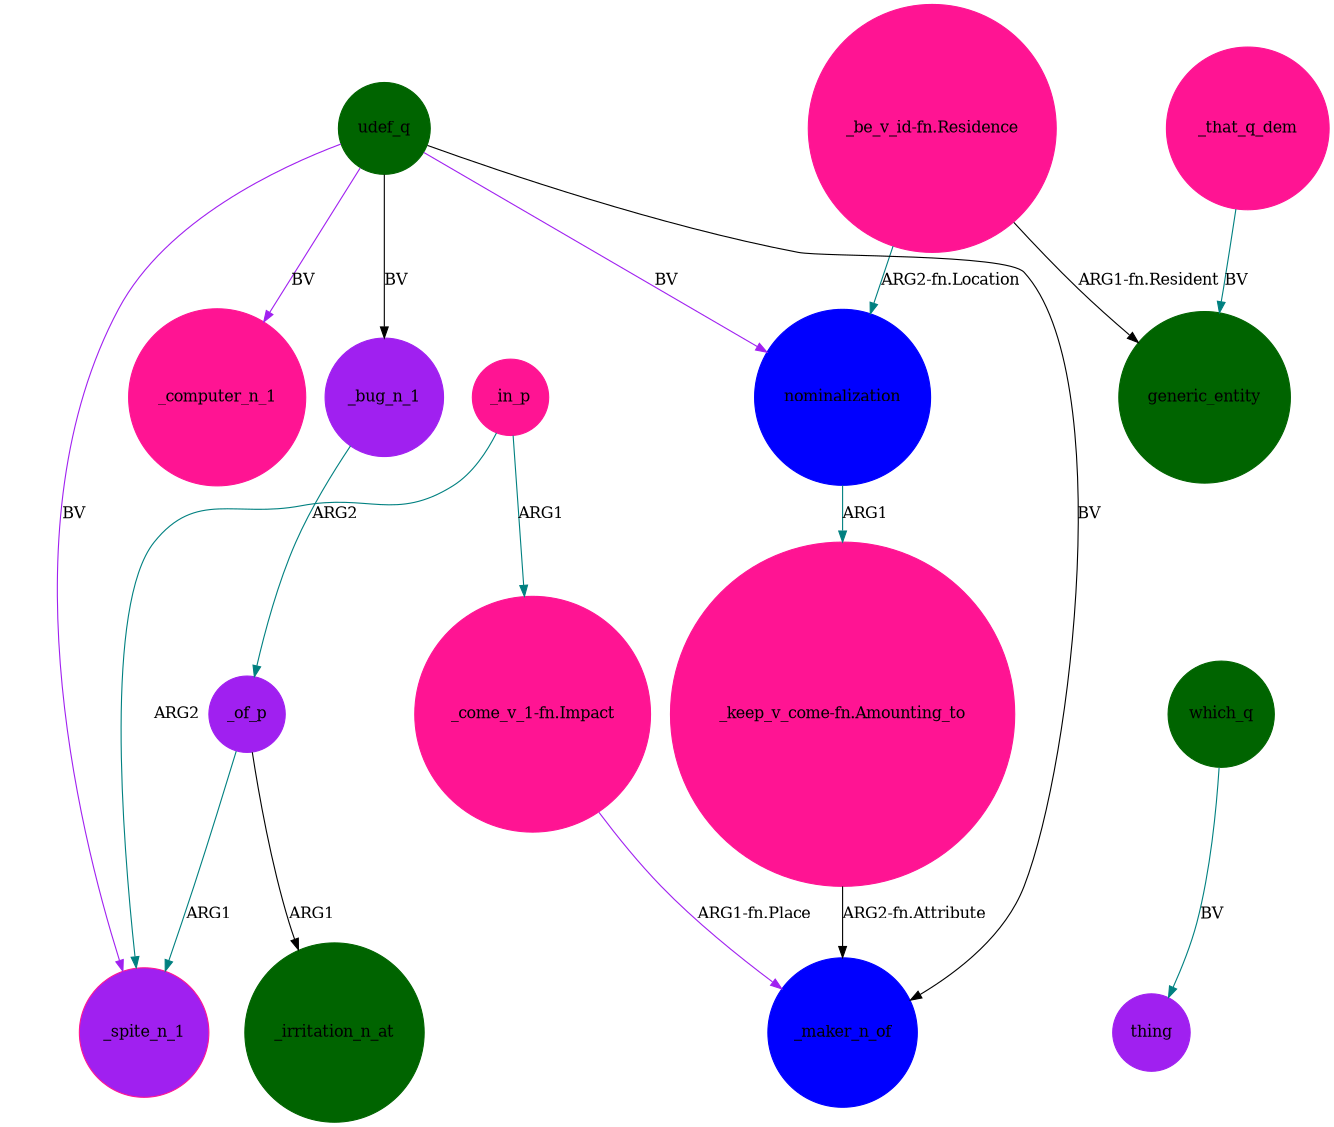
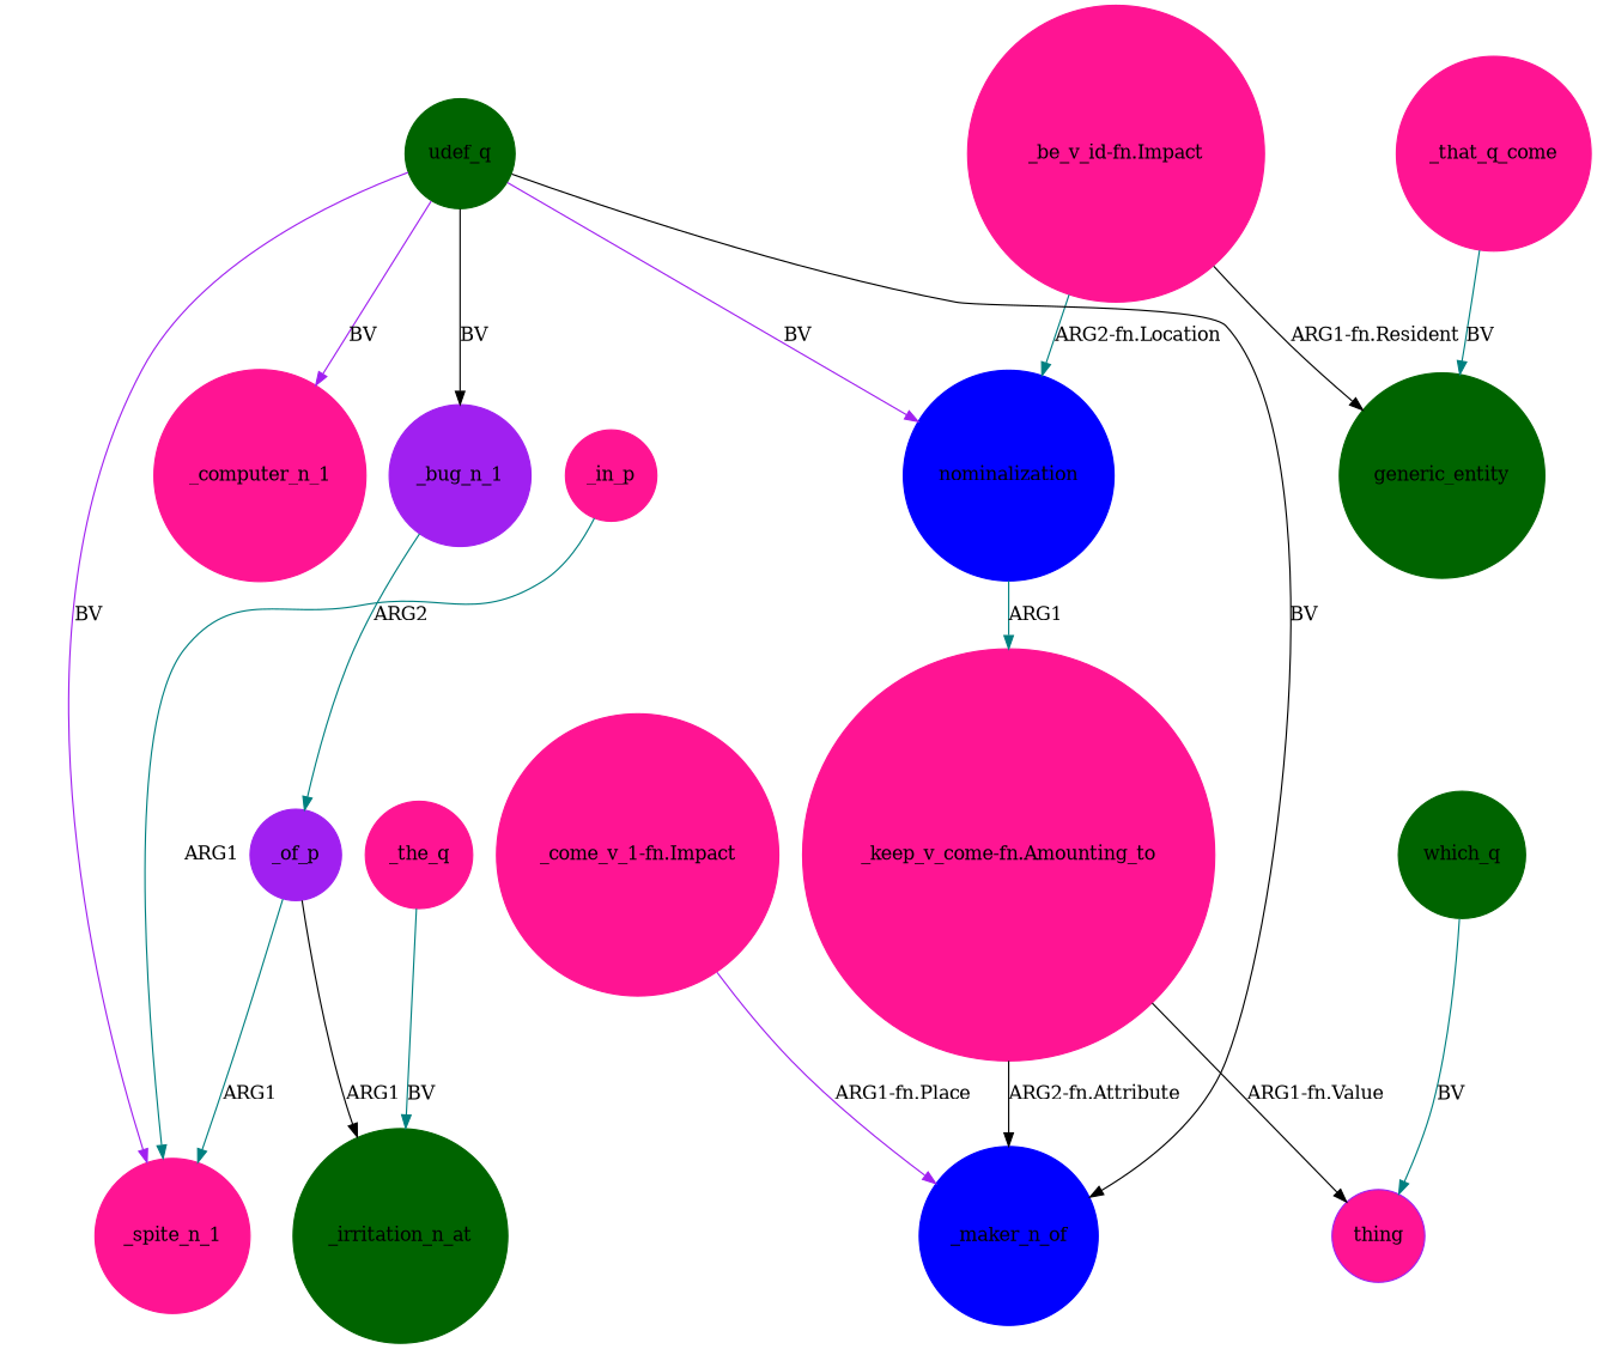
  digraph {
    node [color=deeppink shape=circle style=filled]
    edge [color=teal]
    _in_p
-   _spite_n_1 [fillcolor=purple]
+   _spite_n_1
    "_come_v_1-fn.Impact"
    _maker_n_of [color=blue]
    nominalization [color=blue]
-   "_be_v_id-fn.Residence"
+   "_be_v_id-fn.Residence" [label="_be_v_id-fn.Impact"]
    generic_entity [color=darkgreen]
    n8 [label="_keep_v_come-fn.Amounting_to"]
-   thing [color=purple]
+   thing [color=purple fillcolor=deeppink]
    udef_q [color=darkgreen]
    _computer_n_1
    _bug_n_1 [color=purple]
    _of_p [color=purple]
    which_q [color=darkgreen]
    _irritation_n_at [color=darkgreen]
-   _that_q_dem
-   _in_p -> _spite_n_1 [label=ARG2]
-   _in_p -> "_come_v_1-fn.Impact" [label=ARG1]
+   _the_q
+   _that_q_dem [label=_that_q_come]
+   _in_p -> _spite_n_1 [label=ARG1]
    "_come_v_1-fn.Impact" -> _maker_n_of [color=purple label="ARG1-fn.Place"]
    nominalization -> n8 [label=ARG1]
    "_be_v_id-fn.Residence" -> nominalization [label="ARG2-fn.Location"]
    "_be_v_id-fn.Residence" -> generic_entity [color=black label="ARG1-fn.Resident"]
    n8 -> _maker_n_of [color=black label="ARG2-fn.Attribute"]
+   n8 -> thing [color=black label="ARG1-fn.Value"]
    udef_q -> _spite_n_1 [color=purple label=BV]
    udef_q -> _maker_n_of [color=black label=BV]
    udef_q -> nominalization [color=purple label=BV]
    udef_q -> _computer_n_1 [color=purple label=BV]
    udef_q -> _bug_n_1 [color=black label=BV]
    _bug_n_1 -> _of_p [label=ARG2]
    _of_p -> _spite_n_1 [label=ARG1]
    _of_p -> _irritation_n_at [color=black label=ARG1]
    which_q -> thing [label=BV]
+   _the_q -> _irritation_n_at [label=BV]
    _that_q_dem -> generic_entity [label=BV]
  }
